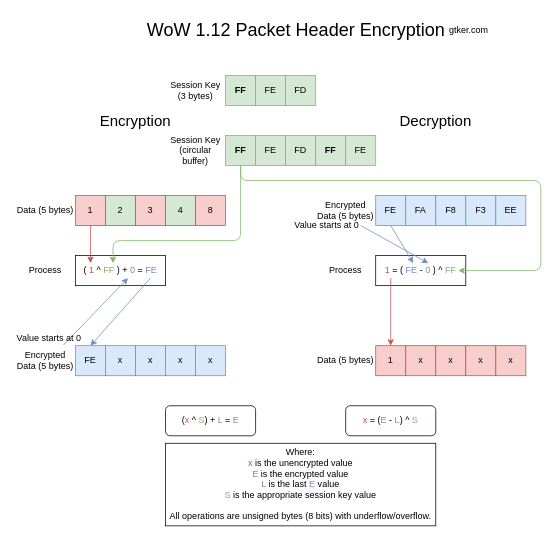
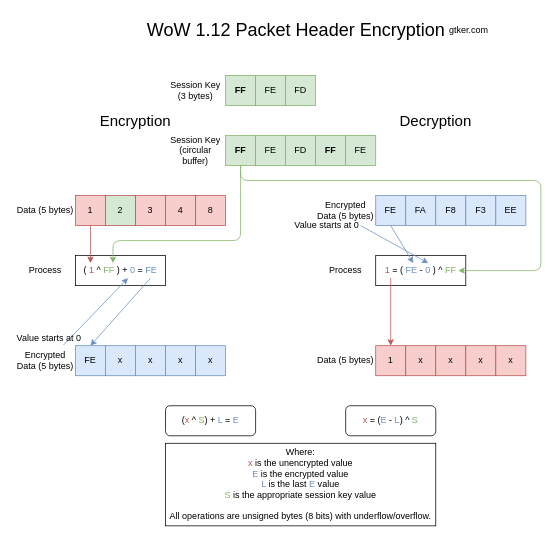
  <mxCell id="0" />
  <mxCell id="1" parent="0" />
  <mxCell id="2" value="&lt;font style=&quot;font-size: 20px&quot;&gt;Encryption&lt;/font&gt;" style="text;html=1;strokeColor=none;fillColor=none;align=center;verticalAlign=middle;whiteSpace=wrap;rounded=0;" parent="1" vertex="1"><mxGeometry x="100" y="140" width="160" height="40" as="geometry" /></mxCell>
  <mxCell id="3" value="" style="group" parent="1" vertex="1" connectable="0"><mxGeometry x="20" y="460" width="280" height="40" as="geometry" /></mxCell>
  <mxCell id="4" value="FE" style="rounded=0;whiteSpace=wrap;html=1;fillColor=#dae8fc;strokeColor=#6c8ebf;" parent="3" vertex="1"><mxGeometry x="80" width="40" height="40" as="geometry" /></mxCell>
  <mxCell id="5" value="Encrypted Data (5 bytes)" style="text;html=1;strokeColor=none;fillColor=none;align=center;verticalAlign=middle;whiteSpace=wrap;rounded=0;" parent="3" vertex="1"><mxGeometry width="80" height="40" as="geometry" /></mxCell>
  <mxCell id="6" value="x" style="rounded=0;whiteSpace=wrap;html=1;fillColor=#dae8fc;strokeColor=#6c8ebf;" parent="3" vertex="1"><mxGeometry x="120" width="40" height="40" as="geometry" /></mxCell>
  <mxCell id="7" value="x" style="rounded=0;whiteSpace=wrap;html=1;fillColor=#dae8fc;strokeColor=#6c8ebf;" parent="3" vertex="1"><mxGeometry x="160" width="40" height="40" as="geometry" /></mxCell>
  <mxCell id="8" value="x" style="rounded=0;whiteSpace=wrap;html=1;fillColor=#dae8fc;strokeColor=#6c8ebf;" parent="3" vertex="1"><mxGeometry x="200" width="40" height="40" as="geometry" /></mxCell>
  <mxCell id="9" value="x" style="rounded=0;whiteSpace=wrap;html=1;fillColor=#dae8fc;strokeColor=#6c8ebf;" parent="3" vertex="1"><mxGeometry x="240" width="40" height="40" as="geometry" /></mxCell>
  <mxCell id="10" value="" style="group" parent="1" vertex="1" connectable="0"><mxGeometry x="20" y="260" width="280" height="40" as="geometry" /></mxCell>
  <mxCell id="11" value="1" style="rounded=0;whiteSpace=wrap;html=1;fillColor=#f8cecc;strokeColor=#b85450;" parent="10" vertex="1"><mxGeometry x="80" width="40" height="40" as="geometry" /></mxCell>
  <mxCell id="12" value="Data (5 bytes)" style="text;html=1;strokeColor=none;fillColor=none;align=center;verticalAlign=middle;whiteSpace=wrap;rounded=0;" parent="10" vertex="1"><mxGeometry width="80" height="40" as="geometry" /></mxCell>
  <mxCell id="13" value="2" style="rounded=0;whiteSpace=wrap;html=1;fillColor=#d5e8d4;strokeColor=#b85450;" parent="10" vertex="1"><mxGeometry x="120" width="40" height="40" as="geometry" /></mxCell>
  <mxCell id="14" value="3" style="rounded=0;whiteSpace=wrap;html=1;fillColor=#f8cecc;strokeColor=#b85450;" parent="10" vertex="1"><mxGeometry x="160" width="40" height="40" as="geometry" /></mxCell>
- <mxCell id="15" value="4" style="rounded=0;whiteSpace=wrap;html=1;fillColor=#d5e8d4;strokeColor=#b85450;" parent="10" vertex="1"><mxGeometry x="200" width="40" height="40" as="geometry" /></mxCell>
+ <mxCell id="15" value="4" style="rounded=0;whiteSpace=wrap;html=1;fillColor=#f8cecc;strokeColor=#b85450;" parent="10" vertex="1"><mxGeometry x="200" width="40" height="40" as="geometry" /></mxCell>
  <mxCell id="16" value="8" style="rounded=0;whiteSpace=wrap;html=1;fillColor=#f8cecc;strokeColor=#b85450;" parent="10" vertex="1"><mxGeometry x="240" width="40" height="40" as="geometry" /></mxCell>
  <mxCell id="17" value="" style="group" parent="1" vertex="1" connectable="0"><mxGeometry x="220" y="180" width="280" height="40" as="geometry" /></mxCell>
  <mxCell id="18" value="&lt;b&gt;FF&lt;/b&gt;" style="rounded=0;whiteSpace=wrap;html=1;fillColor=#d5e8d4;strokeColor=#82b366;" parent="17" vertex="1"><mxGeometry x="80" width="40" height="40" as="geometry" /></mxCell>
  <mxCell id="19" value="Session Key (circular buffer)" style="text;html=1;strokeColor=none;fillColor=none;align=center;verticalAlign=middle;whiteSpace=wrap;rounded=0;" parent="17" vertex="1"><mxGeometry width="80" height="40" as="geometry" /></mxCell>
  <mxCell id="20" value="FE" style="rounded=0;whiteSpace=wrap;html=1;fillColor=#d5e8d4;strokeColor=#82b366;" parent="17" vertex="1"><mxGeometry x="120" width="40" height="40" as="geometry" /></mxCell>
  <mxCell id="21" value="FD" style="rounded=0;whiteSpace=wrap;html=1;fillColor=#d5e8d4;strokeColor=#82b366;" parent="17" vertex="1"><mxGeometry x="160" width="40" height="40" as="geometry" /></mxCell>
  <mxCell id="22" value="&lt;b&gt;FF&lt;/b&gt;" style="rounded=0;whiteSpace=wrap;html=1;fillColor=#d5e8d4;strokeColor=#82b366;" parent="17" vertex="1"><mxGeometry x="200" width="40" height="40" as="geometry" /></mxCell>
  <mxCell id="23" value="FE" style="rounded=0;whiteSpace=wrap;html=1;fillColor=#d5e8d4;strokeColor=#82b366;" parent="17" vertex="1"><mxGeometry x="240" width="40" height="40" as="geometry" /></mxCell>
  <mxCell id="24" value="" style="group" parent="1" vertex="1" connectable="0"><mxGeometry x="220" y="100" width="200" height="40" as="geometry" /></mxCell>
  <mxCell id="25" value="Session Key (3 bytes)" style="text;html=1;strokeColor=none;fillColor=none;align=center;verticalAlign=middle;whiteSpace=wrap;rounded=0;" parent="24" vertex="1"><mxGeometry width="80" height="40" as="geometry" /></mxCell>
  <mxCell id="26" value="&lt;b&gt;FF&lt;/b&gt;" style="rounded=0;whiteSpace=wrap;html=1;fillColor=#d5e8d4;strokeColor=#82b366;" parent="24" vertex="1"><mxGeometry x="80" width="40" height="40" as="geometry" /></mxCell>
  <mxCell id="27" value="FE" style="rounded=0;whiteSpace=wrap;html=1;fillColor=#d5e8d4;strokeColor=#82b366;" parent="24" vertex="1"><mxGeometry x="120" width="40" height="40" as="geometry" /></mxCell>
  <mxCell id="28" value="FD" style="rounded=0;whiteSpace=wrap;html=1;fillColor=#d5e8d4;strokeColor=#82b366;" parent="24" vertex="1"><mxGeometry x="160" width="40" height="40" as="geometry" /></mxCell>
  <mxCell id="29" value="" style="group;container=0;" parent="1" vertex="1" connectable="0"><mxGeometry x="20" y="340" width="200" height="40" as="geometry" /></mxCell>
  <mxCell id="30" value="( &lt;font color=&quot;#B85450&quot;&gt;1&lt;/font&gt; ^ &lt;font color=&quot;#82B366&quot;&gt;FF&lt;/font&gt; ) + &lt;font color=&quot;#6C8EBF&quot;&gt;0&lt;/font&gt;&amp;nbsp;= &lt;font color=&quot;#6c8ebf&quot;&gt;FE&lt;/font&gt;" style="rounded=0;whiteSpace=wrap;html=1;connectable=0;container=0;" parent="29" vertex="1"><mxGeometry x="80" width="120" height="40" as="geometry"><mxRectangle x="80" width="100" height="20" as="alternateBounds" /></mxGeometry></mxCell>
  <mxCell id="31" value="Process" style="text;html=1;strokeColor=none;fillColor=none;align=center;verticalAlign=middle;whiteSpace=wrap;rounded=0;container=0;" parent="29" vertex="1"><mxGeometry width="80" height="40" as="geometry" /></mxCell>
  <mxCell id="32" value="" style="endArrow=classic;html=1;exitX=0.802;exitY=-0.025;exitDx=0;exitDy=0;exitPerimeter=0;fillColor=#dae8fc;strokeColor=#6c8ebf;" parent="1" source="5" edge="1"><mxGeometry width="50" height="50" relative="1" as="geometry"><mxPoint x="130" y="340" as="sourcePoint" /><mxPoint x="170" y="370" as="targetPoint" /><Array as="points" /></mxGeometry></mxCell>
  <mxCell id="33" value="" style="endArrow=classic;html=1;exitX=0.5;exitY=1;exitDx=0;exitDy=0;anchorPointDirection=1;fillColor=#d5e8d4;strokeColor=#82b366;" parent="1" source="18" edge="1"><mxGeometry width="50" height="50" relative="1" as="geometry"><mxPoint x="170" y="210" as="sourcePoint" /><mxPoint x="150" y="350" as="targetPoint" /><Array as="points"><mxPoint x="320" y="240" /><mxPoint x="320" y="320" /><mxPoint x="150" y="320" /></Array></mxGeometry></mxCell>
  <mxCell id="34" value="" style="endArrow=classic;html=1;fillColor=#f8cecc;strokeColor=#b85450;exitX=0.5;exitY=1;exitDx=0;exitDy=0;" parent="1" source="11" edge="1"><mxGeometry width="50" height="50" relative="1" as="geometry"><mxPoint x="120" y="310" as="sourcePoint" /><mxPoint x="120" y="350" as="targetPoint" /></mxGeometry></mxCell>
  <mxCell id="35" value="&lt;font style=&quot;font-size: 20px&quot;&gt;Decryption&lt;/font&gt;" style="text;html=1;strokeColor=none;fillColor=none;align=center;verticalAlign=middle;whiteSpace=wrap;rounded=0;" parent="1" vertex="1"><mxGeometry x="500" y="140" width="160" height="40" as="geometry" /></mxCell>
  <mxCell id="36" value="" style="group;container=0;" parent="1" vertex="1" connectable="0"><mxGeometry x="420" y="340" width="200" height="40" as="geometry" /></mxCell>
  <mxCell id="37" value="&lt;font color=&quot;#b85450&quot;&gt;1&lt;/font&gt; = ( &lt;font color=&quot;#6C8EBF&quot;&gt;FE&lt;/font&gt; - &lt;font color=&quot;#6C8EBF&quot;&gt;0&lt;/font&gt; ) ^ &lt;font color=&quot;#82B366&quot;&gt;FF&lt;/font&gt;" style="rounded=0;whiteSpace=wrap;html=1;connectable=0;container=0;" parent="36" vertex="1"><mxGeometry x="80" width="120" height="40" as="geometry"><mxRectangle x="80" width="100" height="20" as="alternateBounds" /></mxGeometry></mxCell>
  <mxCell id="38" value="Process" style="text;html=1;strokeColor=none;fillColor=none;align=center;verticalAlign=middle;whiteSpace=wrap;rounded=0;container=0;" parent="36" vertex="1"><mxGeometry width="80" height="40" as="geometry" /></mxCell>
  <mxCell id="39" value="" style="endArrow=classic;html=1;exitX=0.75;exitY=1;exitDx=0;exitDy=0;fillColor=#dae8fc;strokeColor=#6c8ebf;" parent="1" edge="1"><mxGeometry width="50" height="50" relative="1" as="geometry"><mxPoint x="480" y="300" as="sourcePoint" /><mxPoint x="570" y="350" as="targetPoint" /><Array as="points" /></mxGeometry></mxCell>
  <mxCell id="40" value="" style="endArrow=classic;html=1;anchorPointDirection=1;fillColor=#d5e8d4;strokeColor=#82b366;exitX=0.5;exitY=1;exitDx=0;exitDy=0;" parent="1" source="18" edge="1"><mxGeometry width="50" height="50" relative="1" as="geometry"><mxPoint x="360" y="220" as="sourcePoint" /><mxPoint x="610" y="360" as="targetPoint" /><Array as="points"><mxPoint x="320" y="240" /><mxPoint x="590" y="240" /><mxPoint x="720" y="240" /><mxPoint x="720" y="360" /></Array></mxGeometry></mxCell>
  <mxCell id="41" value="" style="group" parent="1" vertex="1" connectable="0"><mxGeometry x="420" y="460" width="280" height="40" as="geometry" /></mxCell>
  <mxCell id="42" value="1" style="rounded=0;whiteSpace=wrap;html=1;fillColor=#f8cecc;strokeColor=#b85450;" parent="41" vertex="1"><mxGeometry x="80" width="40" height="40" as="geometry" /></mxCell>
  <mxCell id="43" value="Data (5 bytes)" style="text;html=1;strokeColor=none;fillColor=none;align=center;verticalAlign=middle;whiteSpace=wrap;rounded=0;" parent="41" vertex="1"><mxGeometry width="80" height="40" as="geometry" /></mxCell>
  <mxCell id="44" value="x" style="rounded=0;whiteSpace=wrap;html=1;fillColor=#f8cecc;strokeColor=#b85450;" parent="41" vertex="1"><mxGeometry x="120" width="40" height="40" as="geometry" /></mxCell>
  <mxCell id="45" value="x" style="rounded=0;whiteSpace=wrap;html=1;fillColor=#f8cecc;strokeColor=#b85450;" parent="41" vertex="1"><mxGeometry x="160" width="40" height="40" as="geometry" /></mxCell>
  <mxCell id="46" value="x" style="rounded=0;whiteSpace=wrap;html=1;fillColor=#f8cecc;strokeColor=#b85450;" parent="41" vertex="1"><mxGeometry x="200" width="40" height="40" as="geometry" /></mxCell>
  <mxCell id="47" value="x" style="rounded=0;whiteSpace=wrap;html=1;fillColor=#f8cecc;strokeColor=#b85450;" parent="41" vertex="1"><mxGeometry x="240" width="40" height="40" as="geometry" /></mxCell>
  <mxCell id="48" value="" style="endArrow=classic;html=1;strokeColor=#6c8ebf;fillColor=#dae8fc;exitX=0.5;exitY=1;exitDx=0;exitDy=0;" parent="1" edge="1"><mxGeometry width="50" height="50" relative="1" as="geometry"><mxPoint x="520" y="300" as="sourcePoint" /><mxPoint x="550" y="350" as="targetPoint" /></mxGeometry></mxCell>
  <mxCell id="49" value="" style="group" parent="1" vertex="1" connectable="0"><mxGeometry x="420" y="260" width="280" height="40" as="geometry" /></mxCell>
  <mxCell id="50" value="FE" style="rounded=0;whiteSpace=wrap;html=1;fillColor=#dae8fc;strokeColor=#6c8ebf;" parent="49" vertex="1"><mxGeometry x="80" width="40" height="40" as="geometry" /></mxCell>
  <mxCell id="51" value="Encrypted Data (5 bytes)" style="text;html=1;strokeColor=none;fillColor=none;align=center;verticalAlign=middle;whiteSpace=wrap;rounded=0;" parent="49" vertex="1"><mxGeometry width="80" height="40" as="geometry" /></mxCell>
  <mxCell id="52" value="FA" style="rounded=0;whiteSpace=wrap;html=1;fillColor=#dae8fc;strokeColor=#6c8ebf;" parent="49" vertex="1"><mxGeometry x="120" width="40" height="40" as="geometry" /></mxCell>
  <mxCell id="53" value="F8" style="rounded=0;whiteSpace=wrap;html=1;fillColor=#dae8fc;strokeColor=#6c8ebf;" parent="49" vertex="1"><mxGeometry x="160" width="40" height="40" as="geometry" /></mxCell>
  <mxCell id="54" value="&lt;div&gt;F3&lt;/div&gt;" style="rounded=0;whiteSpace=wrap;html=1;fillColor=#dae8fc;strokeColor=#6c8ebf;" parent="49" vertex="1"><mxGeometry x="200" width="40" height="40" as="geometry" /></mxCell>
  <mxCell id="55" value="EE" style="rounded=0;whiteSpace=wrap;html=1;fillColor=#dae8fc;strokeColor=#6c8ebf;" parent="49" vertex="1"><mxGeometry x="240" width="40" height="40" as="geometry" /></mxCell>
  <mxCell id="56" value="Value starts at 0" style="text;html=1;strokeColor=none;fillColor=none;align=center;verticalAlign=middle;whiteSpace=wrap;rounded=0;" parent="1" vertex="1"><mxGeometry x="20" y="440" width="90" height="20" as="geometry" /></mxCell>
  <mxCell id="57" value="Value starts at 0" style="text;html=1;strokeColor=none;fillColor=none;align=center;verticalAlign=middle;whiteSpace=wrap;rounded=0;" parent="1" vertex="1"><mxGeometry x="390" y="290" width="90" height="20" as="geometry" /></mxCell>
  <mxCell id="58" value="&lt;font style=&quot;font-size: 24px&quot;&gt;WoW 1.12 Packet Header Encryption&lt;br&gt;&lt;/font&gt;" style="text;html=1;strokeColor=none;fillColor=none;align=center;verticalAlign=middle;whiteSpace=wrap;rounded=0;" parent="1" vertex="1"><mxGeometry x="194" y="20" width="400" height="40" as="geometry" /></mxCell>
  <mxCell id="59" value="&lt;div&gt;&lt;font color=&quot;#b85450&quot;&gt;x&lt;/font&gt; = (&lt;font color=&quot;#6c8ebf&quot;&gt;E&lt;/font&gt; - &lt;font color=&quot;#6c8ebf&quot;&gt;L&lt;/font&gt;) ^ &lt;font color=&quot;#82b366&quot;&gt;S&lt;/font&gt;&lt;/div&gt;" style="rounded=1;whiteSpace=wrap;html=1;" parent="1" vertex="1"><mxGeometry x="460" y="540" width="120" height="40" as="geometry" /></mxCell>
  <mxCell id="60" value="&lt;div&gt;(&lt;font color=&quot;#b85450&quot;&gt;x&lt;/font&gt; ^ &lt;font color=&quot;#82b366&quot;&gt;S&lt;/font&gt;) + &lt;font color=&quot;#6c8ebf&quot;&gt;L&lt;/font&gt; = &lt;font color=&quot;#6c8ebf&quot;&gt;E&lt;/font&gt;&lt;/div&gt;" style="rounded=1;whiteSpace=wrap;html=1;" parent="1" vertex="1"><mxGeometry x="220" y="540" width="120" height="40" as="geometry" /></mxCell>
  <mxCell id="61" value="gtker.com" style="text;html=1;strokeColor=none;fillColor=none;align=center;verticalAlign=middle;whiteSpace=wrap;rounded=0;" parent="1" vertex="1"><mxGeometry x="594" y="30" width="60" height="20" as="geometry" /></mxCell>
  <mxCell id="62" value="&lt;div&gt;Where:&lt;/div&gt;&lt;div&gt;&lt;font color=&quot;#b85450&quot;&gt;x&lt;/font&gt; is the unencrypted value&lt;/div&gt;&lt;div&gt;&lt;font color=&quot;#6c8ebf&quot;&gt;E&lt;/font&gt; is the encrypted value&lt;br&gt;&lt;/div&gt;&lt;div&gt;&lt;font color=&quot;#6c8ebf&quot;&gt;L&lt;/font&gt; is the last &lt;font color=&quot;#6c8ebf&quot;&gt;E&lt;/font&gt; value&lt;/div&gt;&lt;div&gt;&lt;font color=&quot;#82b366&quot;&gt;S&lt;/font&gt; is the appropriate session key value&lt;/div&gt;&lt;div&gt;&lt;br&gt;&lt;/div&gt;&lt;div&gt;All operations are unsigned bytes (8 bits) with underflow/overflow.&lt;/div&gt;" style="rounded=0;whiteSpace=wrap;html=1;" parent="1" vertex="1"><mxGeometry x="220" y="590" width="360" height="110" as="geometry" /></mxCell>
  <mxCell id="63" value="" style="endArrow=classic;html=1;entryX=0.5;entryY=0;entryDx=0;entryDy=0;fillColor=#dae8fc;strokeColor=#6c8ebf;" parent="1" target="4" edge="1"><mxGeometry width="50" height="50" relative="1" as="geometry"><mxPoint x="200" y="370" as="sourcePoint" /><mxPoint x="200" y="400" as="targetPoint" /><Array as="points" /></mxGeometry></mxCell>
  <mxCell id="64" value="" style="endArrow=classic;html=1;entryX=0.5;entryY=0;entryDx=0;entryDy=0;fillColor=#f8cecc;strokeColor=#b85450;" parent="1" edge="1"><mxGeometry width="50" height="50" relative="1" as="geometry"><mxPoint x="520" y="370" as="sourcePoint" /><mxPoint x="520" y="460" as="targetPoint" /><Array as="points" /></mxGeometry></mxCell>
